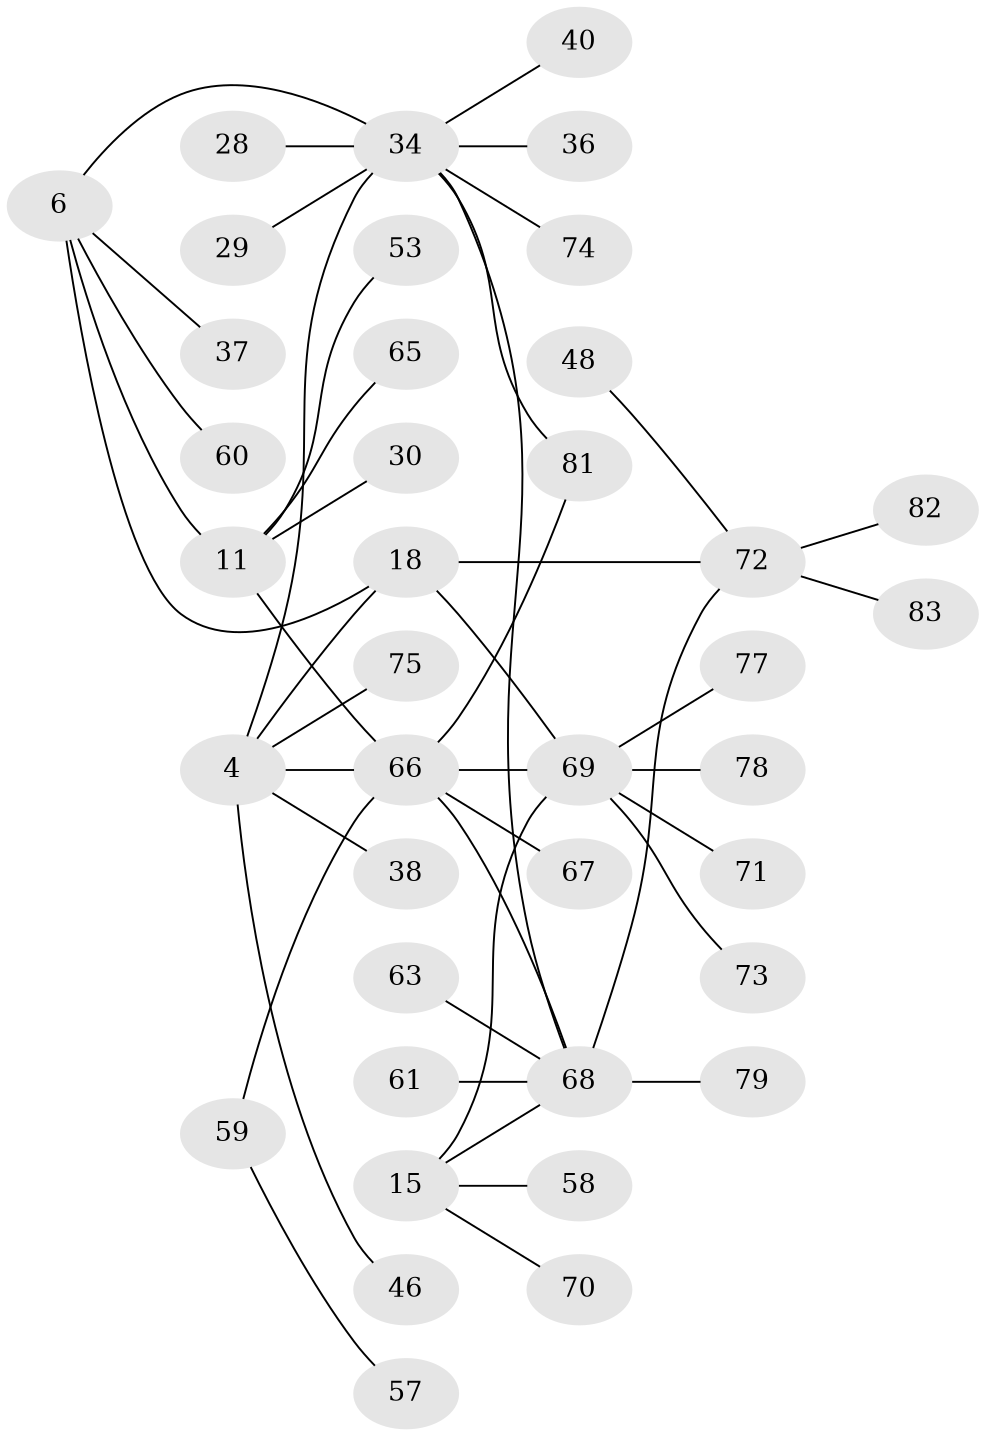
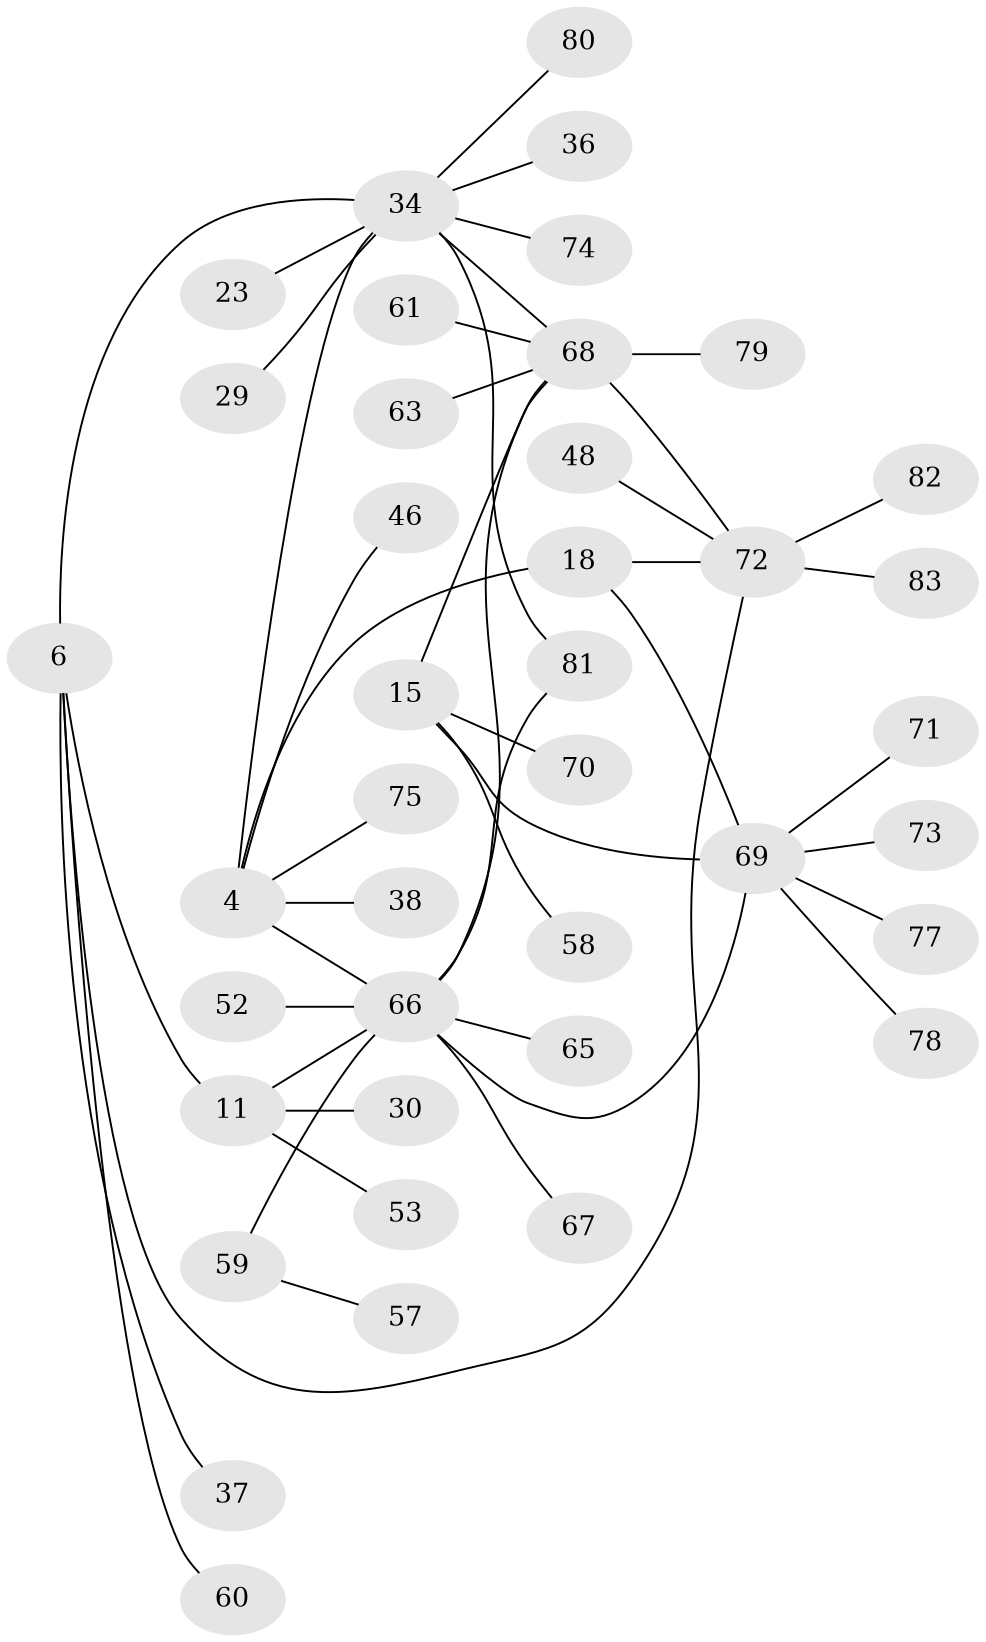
  graph {
    rankdir=LR
    node [color=gray90 style=filled]
    4 [super="+3"]
    18 [super="+17"]
    34 [super="+6+21"]
    38
    46
    66 [super="+2+47+50"]
    75
    72 [super="+39+32"]
    69 [super="+64+12+28+33+42+45+49+54+55+56"]
    68 [super="+16+25+43"]
    36
    74 [super="+62"]
-   80 [label=40]
+   80
    81 [super="+76"]
    67
    n16 [label=6 super="+7"]
    11 [super="+10"]
    37 [super="+27"]
    60
    30
    53
    65
    82
    83
    71
    73
    77
    78
    15 [super="+14"]
    58 [super="+40"]
    70
    79 [super="+44"]
-   23 [label=28]
+   23
    29
+   52
    48
    59
    57
    61
    63
    4 -- 18
    4 -- 34
    4 -- 38
    4 -- 46
    4 -- 66 [weight=4]
    4 -- 75
    18 -- 72 [weight=4]
    18 -- 69
    34 -- 68
    34 -- 36
    34 -- 74
    34 -- 80
    34 -- 81 [weight=2]
    66 -- 69
    66 -- 68
    66 -- 81
    66 -- 67
    72 -- 82
    72 -- 83
    69 -- 71
    69 -- 73
    69 -- 77
    69 -- 78
    68 -- 72
    68 -- 79
    n16 -- 34 [weight=4]
-   n16 -- 18
+   n16 -- 72
    n16 -- 11
    n16 -- 37
    n16 -- 60
    11 -- 66
    11 -- 30
    11 -- 53
-   11 -- 65
+   66 -- 65
    15 -- 69
    15 -- 68 [weight=4]
    15 -- 58
    15 -- 70
    23 -- 34
    29 -- 34
+   52 -- 66
    48 -- 72
    59 -- 66
    59 -- 57
    61 -- 68
    63 -- 68
  }
